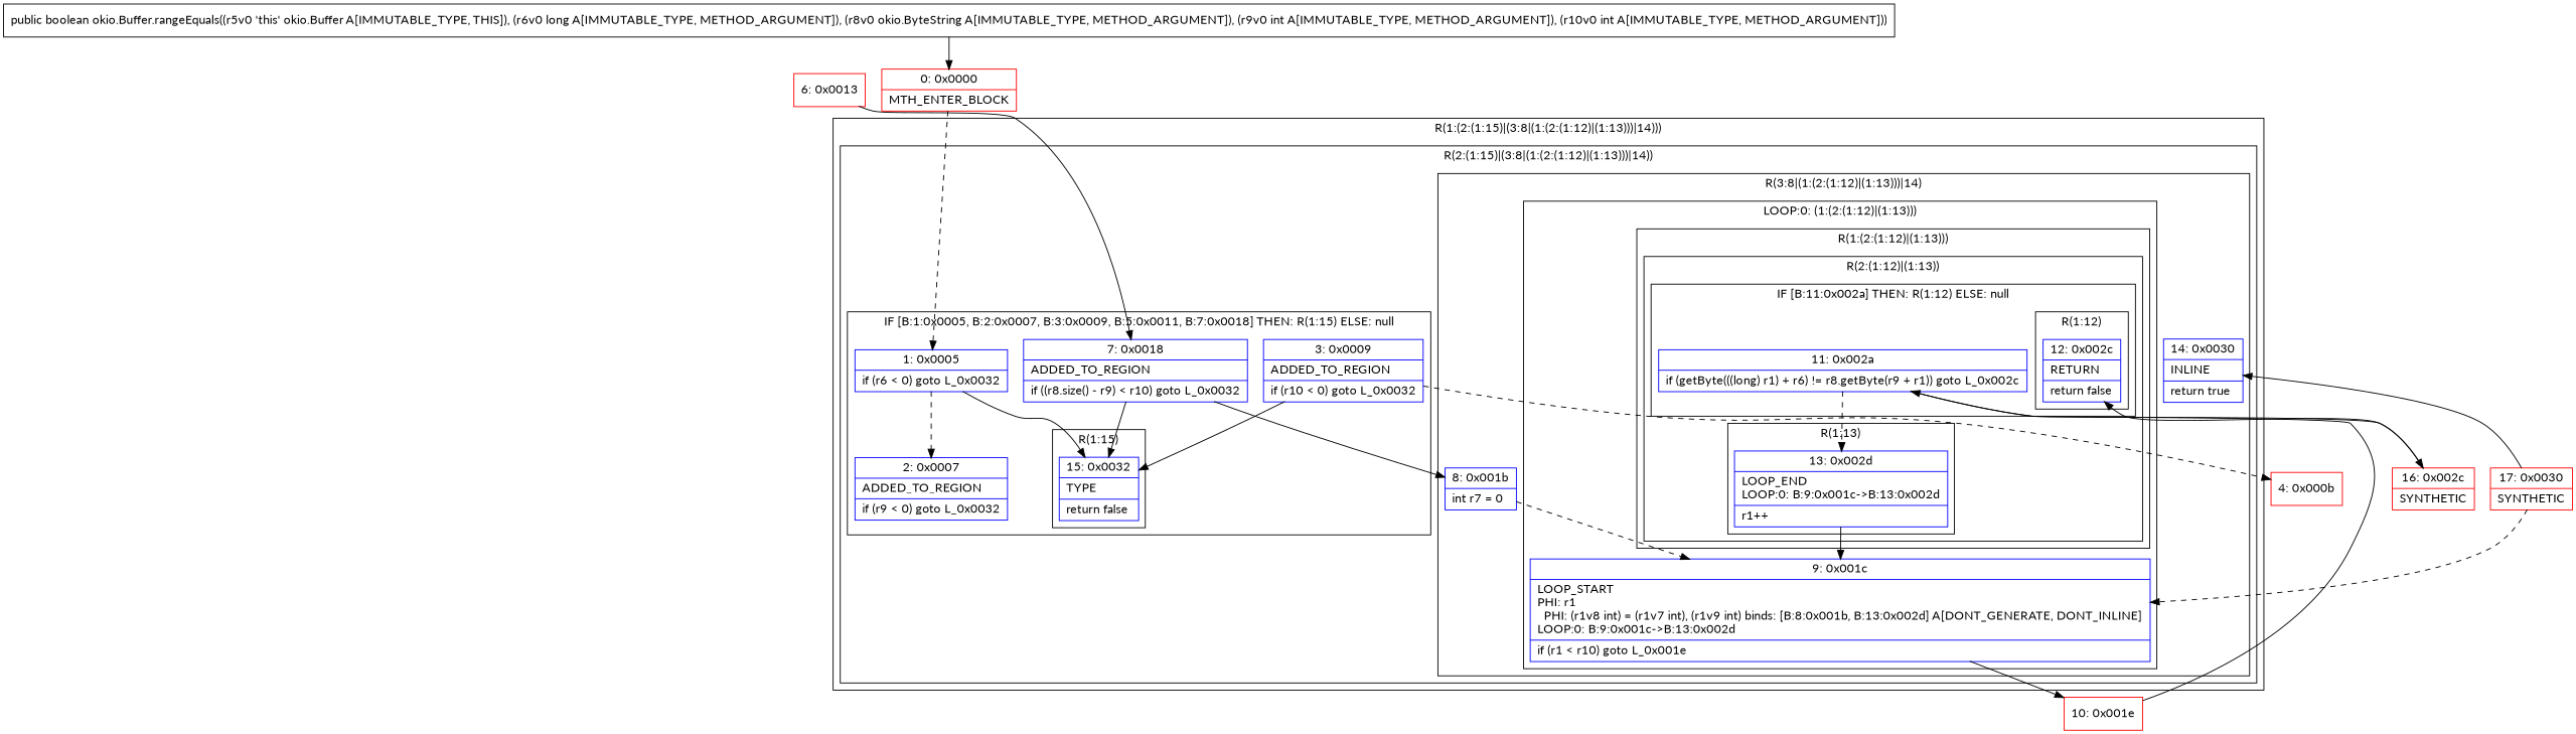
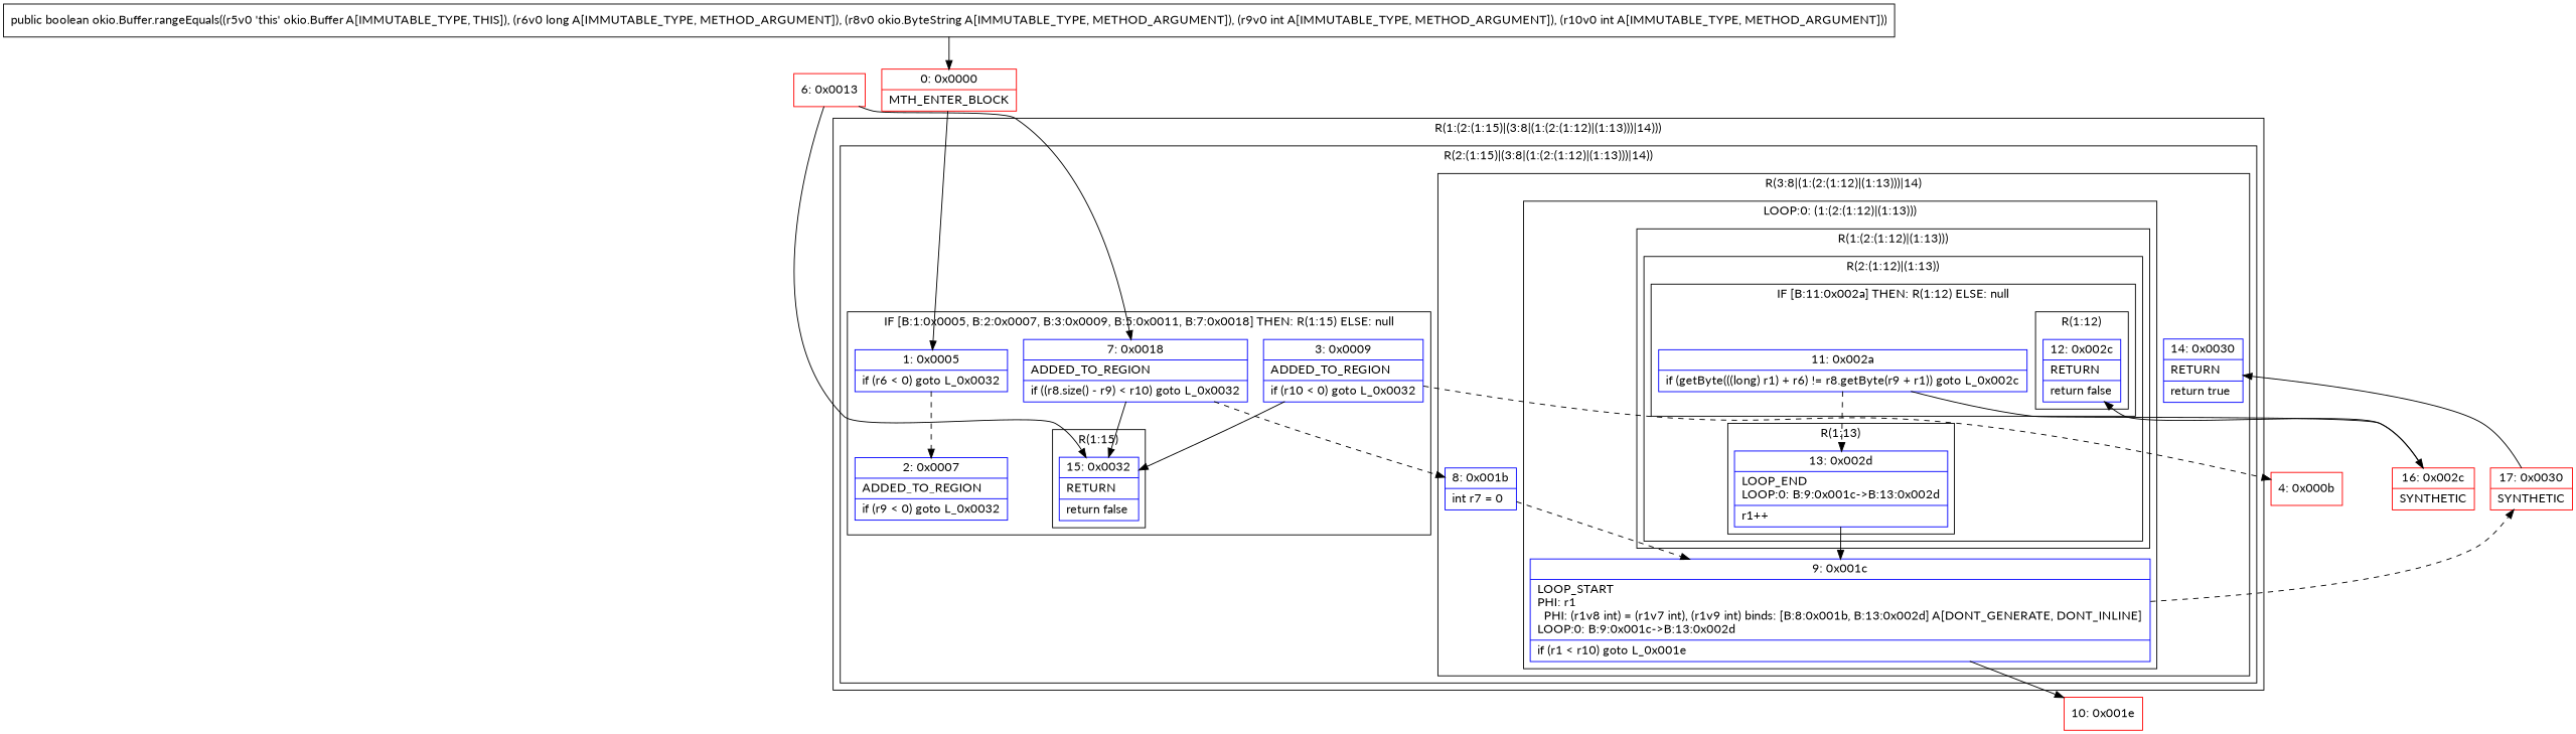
  digraph {
    fontname=Lato
    node [color=blue fontname=Lato shape=record]
    edge [fontname=Lato]
-   n1 [label="{15\:\ 0x0032|TYPE\l|return false\l}"]
+   n1 [label="{15\:\ 0x0032|RETURN\l|return false\l}"]
    n2 [label="{1\:\ 0x0005|if (r6 \< 0) goto L_0x0032\l}"]
    n3 [label="{2\:\ 0x0007|ADDED_TO_REGION\l|if (r9 \< 0) goto L_0x0032\l}"]
    n4 [label="{3\:\ 0x0009|ADDED_TO_REGION\l|if (r10 \< 0) goto L_0x0032\l}"]
    n5 [label="{7\:\ 0x0018|ADDED_TO_REGION\l|if ((r8.size() \- r9) \< r10) goto L_0x0032\l}"]
    n6 [label="{12\:\ 0x002c|RETURN\l|return false\l}"]
    n7 [label="{11\:\ 0x002a|if (getByte(((long) r1) + r6) != r8.getByte(r9 + r1)) goto L_0x002c\l}"]
    n8 [label="{13\:\ 0x002d|LOOP_END\lLOOP:0: B:9:0x001c\-\>B:13:0x002d\l|r1++\l}"]
    n9 [label="{9\:\ 0x001c|LOOP_START\lPHI: r1 \l  PHI: (r1v8 int) = (r1v7 int), (r1v9 int) binds: [B:8:0x001b, B:13:0x002d] A[DONT_GENERATE, DONT_INLINE]\lLOOP:0: B:9:0x001c\-\>B:13:0x002d\l|if (r1 \< r10) goto L_0x001e\l}"]
    n10 [label="{8\:\ 0x001b|int r7 = 0\l}"]
-   n11 [label="{14\:\ 0x0030|INLINE\l|return true\l}"]
+   n11 [label="{14\:\ 0x0030|RETURN\l|return true\l}"]
    n12 [color=red label="{4\:\ 0x000b}"]
    n13 [color=red label="{16\:\ 0x002c|SYNTHETIC\l}"]
    n14 [color=red label="{10\:\ 0x001e}"]
    n15 [color=red label="{17\:\ 0x0030|SYNTHETIC\l}"]
    n16 [color=red label="{6\:\ 0x0013}"]
    n17 [color=red label="{0\:\ 0x0000|MTH_ENTER_BLOCK\l}"]
    n18 [label="{public boolean okio.Buffer.rangeEquals((r5v0 'this' okio.Buffer A[IMMUTABLE_TYPE, THIS]), (r6v0 long A[IMMUTABLE_TYPE, METHOD_ARGUMENT]), (r8v0 okio.ByteString A[IMMUTABLE_TYPE, METHOD_ARGUMENT]), (r9v0 int A[IMMUTABLE_TYPE, METHOD_ARGUMENT]), (r10v0 int A[IMMUTABLE_TYPE, METHOD_ARGUMENT])) }" color=""]
    subgraph cluster_1 {
      label="R(1:(2:(1:15)|(3:8|(1:(2:(1:12)|(1:13)))|14)))"
      subgraph cluster_2 {
        label="R(2:(1:15)|(3:8|(1:(2:(1:12)|(1:13)))|14))"
        subgraph cluster_3 {
          label="IF [B:1:0x0005, B:2:0x0007, B:3:0x0009, B:5:0x0011, B:7:0x0018] THEN: R(1:15) ELSE: null"
          n2
          n3
          n4
          n5
          subgraph cluster_4 {
            label="R(1:15)"
            n1
          }
        }
        subgraph cluster_5 {
          label="R(3:8|(1:(2:(1:12)|(1:13)))|14)"
          n10
          n11
          subgraph cluster_6 {
            label="LOOP:0: (1:(2:(1:12)|(1:13)))"
            n9
            subgraph cluster_7 {
              label="R(1:(2:(1:12)|(1:13)))"
              subgraph cluster_8 {
                label="R(2:(1:12)|(1:13))"
                subgraph cluster_9 {
                  label="IF [B:11:0x002a] THEN: R(1:12) ELSE: null"
                  n7
                  subgraph cluster_10 {
                    label="R(1:12)"
                    n6
                  }
                }
                subgraph cluster_11 {
                  label="R(1:13)"
                  n8
                }
              }
            }
          }
        }
      }
    }
-   n2 -> n1
+   n16 -> n1
    n2 -> n3 [style=dashed]
    n4 -> n1
    n4 -> n12 [style=dashed]
    n5 -> n1
-   n5 -> n10 [style=solid]
+   n5 -> n10 [style=dashed]
    n7 -> n8 [style=dashed]
    n7 -> n13
    n8 -> n9
    n9 -> n14
-   n15 -> n9 [style=dashed]
+   n9 -> n15 [style=dashed]
    n10 -> n9 [style=dashed]
    n13 -> n6
-   n14 -> n7
    n15 -> n11
    n16 -> n5
-   n17 -> n2 [style=dashed]
+   n17 -> n2
    n18 -> n17
  }
